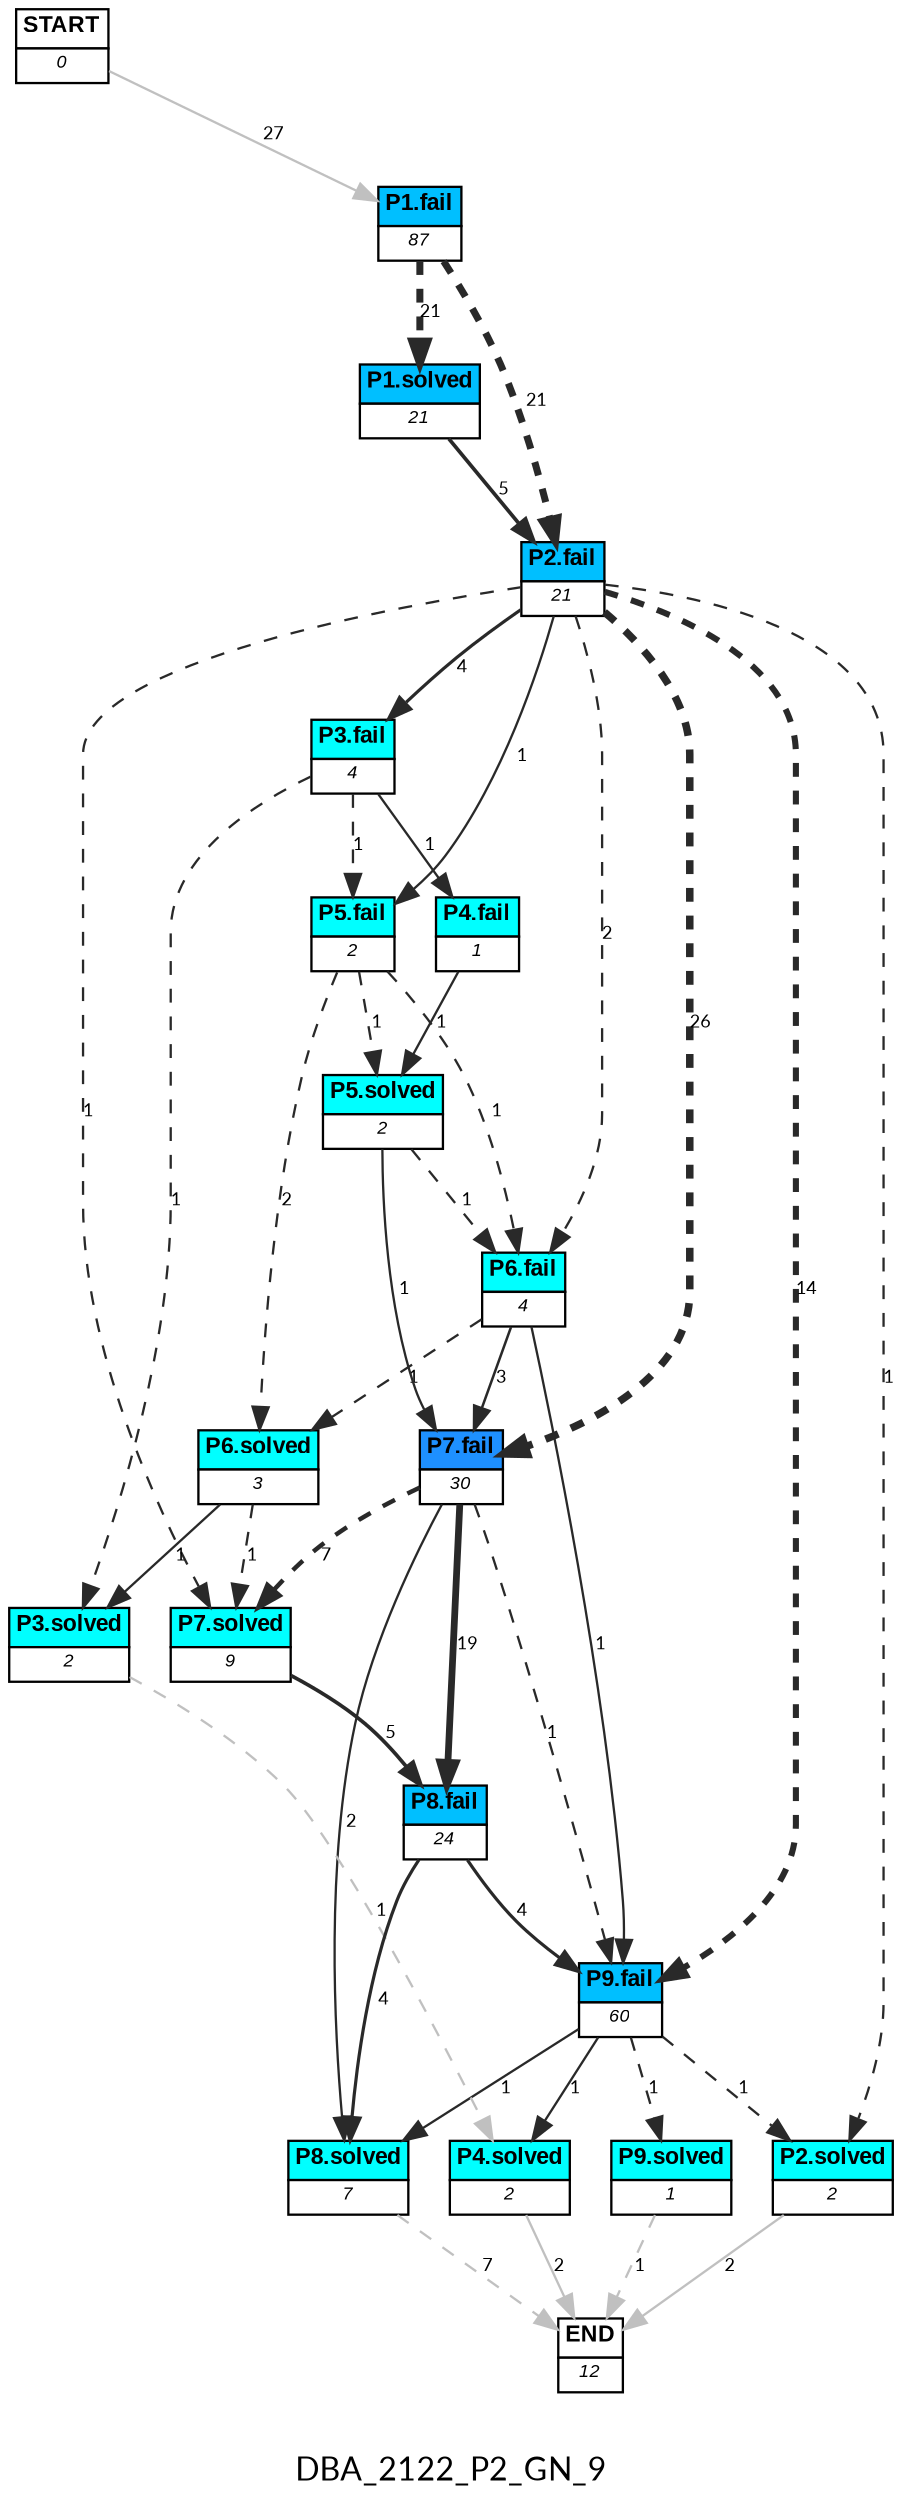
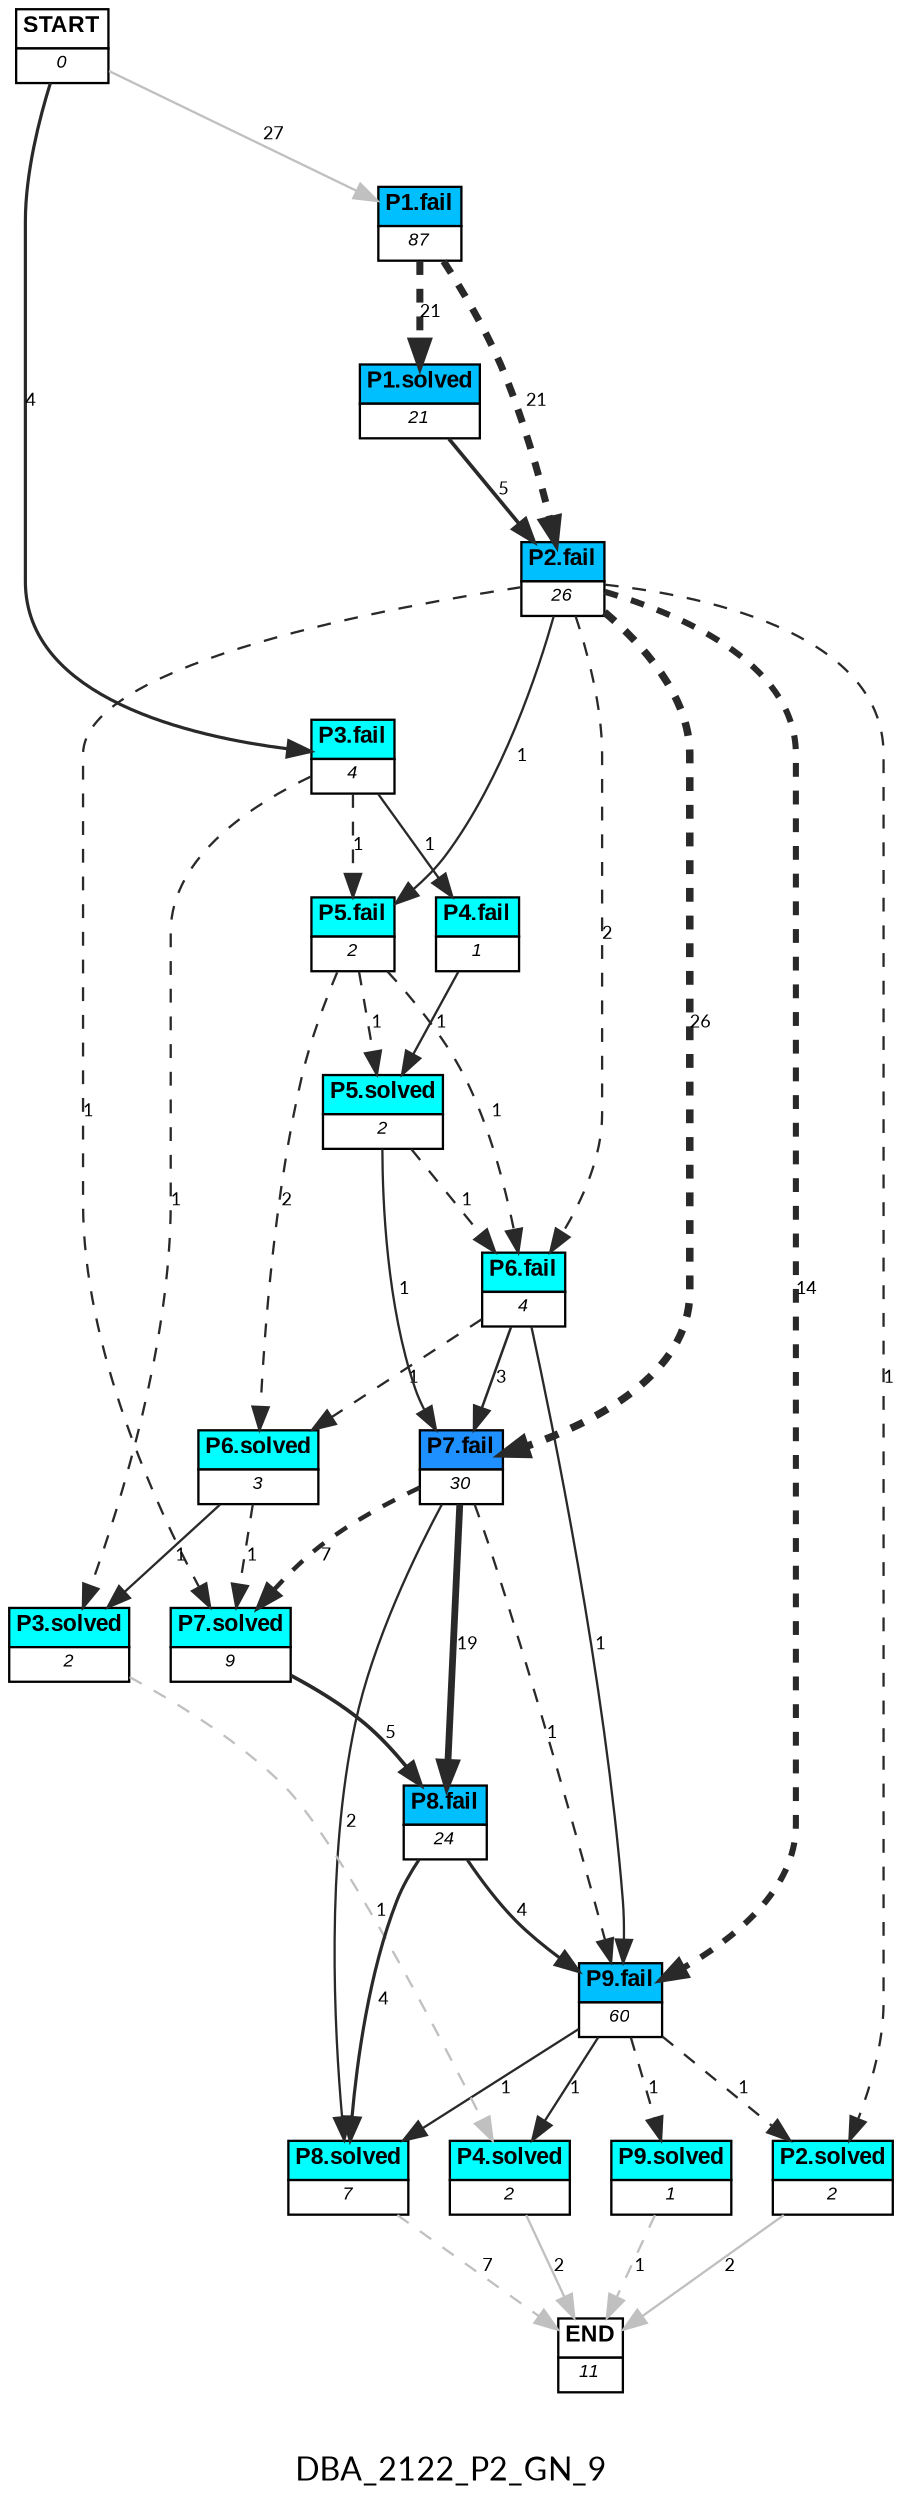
  digraph {
    fontname=Lato
    label=DBA_2122_P2_GN_9
    node [fontname=Lato shape=plain]
    edge [color=grey16 fontname=Lato fontsize=8 labelfloat=false style=dashed penwidth=1]
    n1 [label=<<table border="0" cellborder="1" cellspacing="0"><tr><td bgcolor="white"><FONT face="Arial" POINT-SIZE="10"><b>START</b></FONT></td></tr><tr><td bgcolor="white"><FONT face="Arial" POINT-SIZE="8"><i>0</i></FONT></td></tr></table>>]
    n2 [label=<<table border="0" cellborder="1" cellspacing="0"><tr><td bgcolor="deepskyblue"><FONT face="Arial" POINT-SIZE="10"><b>P1.fail</b></FONT></td></tr><tr><td bgcolor="white"><FONT face="Arial" POINT-SIZE="8"><i>87</i></FONT></td></tr></table>>]
    n3 [label=<<table border="0" cellborder="1" cellspacing="0"><tr><td bgcolor="deepskyblue"><FONT face="Arial" POINT-SIZE="10"><b>P1.solved</b></FONT></td></tr><tr><td bgcolor="white"><FONT face="Arial" POINT-SIZE="8"><i>21</i></FONT></td></tr></table>>]
-   n4 [label=<<table border="0" cellborder="1" cellspacing="0"><tr><td bgcolor="deepskyblue"><FONT face="Arial" POINT-SIZE="10"><b>P2.fail</b></FONT></td></tr><tr><td bgcolor="white"><FONT face="Arial" POINT-SIZE="8"><i>21</i></FONT></td></tr></table>>]
+   n4 [label=<<table border="0" cellborder="1" cellspacing="0"><tr><td bgcolor="deepskyblue"><FONT face="Arial" POINT-SIZE="10"><b>P2.fail</b></FONT></td></tr><tr><td bgcolor="white"><FONT face="Arial" POINT-SIZE="8"><i>26</i></FONT></td></tr></table>>]
    n5 [label=<<table border="0" cellborder="1" cellspacing="0"><tr><td bgcolor="deepskyblue"><FONT face="Arial" POINT-SIZE="10"><b>P9.fail</b></FONT></td></tr><tr><td bgcolor="white"><FONT face="Arial" POINT-SIZE="8"><i>60</i></FONT></td></tr></table>>]
    n6 [label=<<table border="0" cellborder="1" cellspacing="0"><tr><td bgcolor="aqua"><FONT face="Arial" POINT-SIZE="10"><b>P3.fail</b></FONT></td></tr><tr><td bgcolor="white"><FONT face="Arial" POINT-SIZE="8"><i>4</i></FONT></td></tr></table>>]
    n7 [label=<<table border="0" cellborder="1" cellspacing="0"><tr><td bgcolor="aqua"><FONT face="Arial" POINT-SIZE="10"><b>P5.fail</b></FONT></td></tr><tr><td bgcolor="white"><FONT face="Arial" POINT-SIZE="8"><i>2</i></FONT></td></tr></table>>]
    n8 [label=<<table border="0" cellborder="1" cellspacing="0"><tr><td bgcolor="aqua"><FONT face="Arial" POINT-SIZE="10"><b>P6.fail</b></FONT></td></tr><tr><td bgcolor="white"><FONT face="Arial" POINT-SIZE="8"><i>4</i></FONT></td></tr></table>>]
    n9 [label=<<table border="0" cellborder="1" cellspacing="0"><tr><td bgcolor="aqua"><FONT face="Arial" POINT-SIZE="10"><b>P2.solved</b></FONT></td></tr><tr><td bgcolor="white"><FONT face="Arial" POINT-SIZE="8"><i>2</i></FONT></td></tr></table>>]
    n10 [label=<<table border="0" cellborder="1" cellspacing="0"><tr><td bgcolor="dodgerblue"><FONT face="Arial" POINT-SIZE="10"><b>P7.fail</b></FONT></td></tr><tr><td bgcolor="white"><FONT face="Arial" POINT-SIZE="8"><i>30</i></FONT></td></tr></table>>]
    n11 [label=<<table border="0" cellborder="1" cellspacing="0"><tr><td bgcolor="aqua"><FONT face="Arial" POINT-SIZE="10"><b>P7.solved</b></FONT></td></tr><tr><td bgcolor="white"><FONT face="Arial" POINT-SIZE="8"><i>9</i></FONT></td></tr></table>>]
    n12 [label=<<table border="0" cellborder="1" cellspacing="0"><tr><td bgcolor="aqua"><FONT face="Arial" POINT-SIZE="10"><b>P4.solved</b></FONT></td></tr><tr><td bgcolor="white"><FONT face="Arial" POINT-SIZE="8"><i>2</i></FONT></td></tr></table>>]
    n13 [label=<<table border="0" cellborder="1" cellspacing="0"><tr><td bgcolor="aqua"><FONT face="Arial" POINT-SIZE="10"><b>P8.solved</b></FONT></td></tr><tr><td bgcolor="white"><FONT face="Arial" POINT-SIZE="8"><i>7</i></FONT></td></tr></table>>]
    n14 [label=<<table border="0" cellborder="1" cellspacing="0"><tr><td bgcolor="aqua"><FONT face="Arial" POINT-SIZE="10"><b>P9.solved</b></FONT></td></tr><tr><td bgcolor="white"><FONT face="Arial" POINT-SIZE="8"><i>1</i></FONT></td></tr></table>>]
    n15 [label=<<table border="0" cellborder="1" cellspacing="0"><tr><td bgcolor="aqua"><FONT face="Arial" POINT-SIZE="10"><b>P4.fail</b></FONT></td></tr><tr><td bgcolor="white"><FONT face="Arial" POINT-SIZE="8"><i>1</i></FONT></td></tr></table>>]
    n16 [label=<<table border="0" cellborder="1" cellspacing="0"><tr><td bgcolor="aqua"><FONT face="Arial" POINT-SIZE="10"><b>P3.solved</b></FONT></td></tr><tr><td bgcolor="white"><FONT face="Arial" POINT-SIZE="8"><i>2</i></FONT></td></tr></table>>]
    n17 [label=<<table border="0" cellborder="1" cellspacing="0"><tr><td bgcolor="aqua"><FONT face="Arial" POINT-SIZE="10"><b>P5.solved</b></FONT></td></tr><tr><td bgcolor="white"><FONT face="Arial" POINT-SIZE="8"><i>2</i></FONT></td></tr></table>>]
    n18 [label=<<table border="0" cellborder="1" cellspacing="0"><tr><td bgcolor="aqua"><FONT face="Arial" POINT-SIZE="10"><b>P6.solved</b></FONT></td></tr><tr><td bgcolor="white"><FONT face="Arial" POINT-SIZE="8"><i>3</i></FONT></td></tr></table>>]
-   n19 [label=<<table border="0" cellborder="1" cellspacing="0"><tr><td bgcolor="white"><FONT face="Arial" POINT-SIZE="10"><b>END</b></FONT></td></tr><tr><td bgcolor="white"><FONT face="Arial" POINT-SIZE="8"><i>12</i></FONT></td></tr></table>>]
+   n19 [label=<<table border="0" cellborder="1" cellspacing="0"><tr><td bgcolor="white"><FONT face="Arial" POINT-SIZE="10"><b>END</b></FONT></td></tr><tr><td bgcolor="white"><FONT face="Arial" POINT-SIZE="8"><i>11</i></FONT></td></tr></table>>]
    n20 [label=<<table border="0" cellborder="1" cellspacing="0"><tr><td bgcolor="deepskyblue"><FONT face="Arial" POINT-SIZE="10"><b>P8.fail</b></FONT></td></tr><tr><td bgcolor="white"><FONT face="Arial" POINT-SIZE="8"><i>24</i></FONT></td></tr></table>>]
    n1 -> n2 [color=grey label=27 style=solid penwidth=""]
    n2 -> n3 [label=21 penwidth=3.04452243772342]
    n2 -> n4 [label=21 penwidth=3.04452243772342]
    n3 -> n4 [label=5 penwidth=1.6094379124341 style=solid]
    n4 -> n5 [label=14 penwidth=2.63905732961526]
-   n4 -> n6 [label=4 penwidth=1.38629436111989 style=solid]
+   n1 -> n6 [label=4 penwidth=1.38629436111989 style=solid]
    n4 -> n7 [label=1 style=solid]
    n4 -> n8 [label=2]
    n4 -> n9 [label=1]
    n4 -> n10 [label=26 penwidth=3.25809653802148]
    n4 -> n11 [label=1]
    n5 -> n9 [label=1]
    n5 -> n12 [label=1 style=solid]
    n5 -> n13 [label=1 style=solid]
    n5 -> n14 [label=1]
    n6 -> n7 [label=1]
    n6 -> n15 [label=1 style=solid]
    n6 -> n16 [label=1]
    n7 -> n8 [label=1]
    n7 -> n17 [label=1]
    n7 -> n18 [label=2]
    n8 -> n5 [label=1 style=solid]
    n8 -> n10 [label=3 penwidth=1.09861228866811 style=solid]
    n8 -> n18 [label=1]
    n9 -> n19 [color=grey label=2 style=solid penwidth=""]
    n10 -> n5 [label=1]
    n10 -> n11 [label=7 penwidth=1.94591014905531]
    n10 -> n13 [label=2 style=solid]
    n10 -> n20 [label=19 penwidth=2.94443897916644 style=solid]
    n11 -> n20 [label=5 penwidth=1.6094379124341 style=solid]
    n12 -> n19 [color=grey label=2 style=solid penwidth=""]
    n13 -> n19 [color=grey label=7 penwidth=""]
    n14 -> n19 [color=grey label=1 penwidth=""]
    n15 -> n17 [label=1 style=solid]
    n16 -> n12 [color=grey label=1]
    n17 -> n8 [label=1]
    n17 -> n10 [label=1 style=solid]
    n18 -> n11 [label=1]
    n18 -> n16 [label=1 style=solid]
    n20 -> n5 [label=4 penwidth=1.38629436111989 style=solid]
    n20 -> n13 [label=4 penwidth=1.38629436111989 style=solid]
  }
